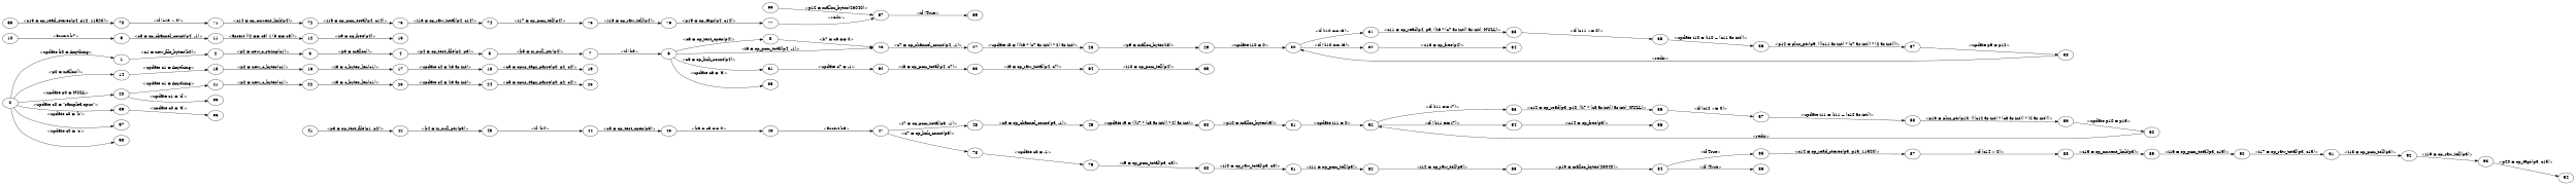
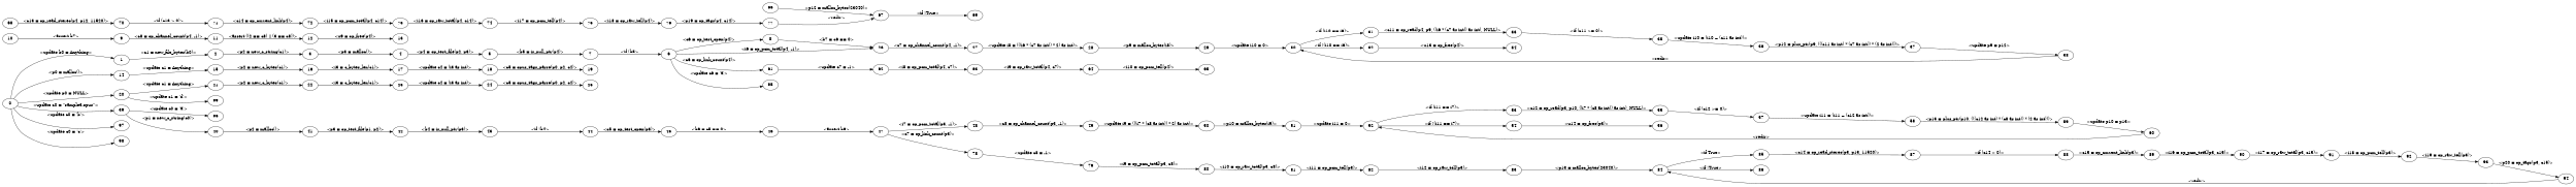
  digraph {
    rankdir=LR
    n1 [label=0]
    n2 [label=1]
    n3 [label=14]
    n4 [label=20]
    n5 [label=39]
    n6 [label=97]
    n7 [label=98]
    n8 [label=2]
    n9 [label=15]
    n10 [label=21]
    n11 [label=99]
    n12 [label=96]
+   n13 [label=40]
    n14 [label=3]
    n15 [label=4]
    n16 [label=5]
    n17 [label=7]
    n18 [label=6]
    n19 [label=8]
    n20 [label=26]
    n21 [label=61]
    n22 [label=95]
    n23 [label=27]
    n24 [label=62]
    n25 [label=10]
    n26 [label=9]
    n27 [label=11]
    n28 [label=12]
    n29 [label=13]
    n30 [label=16]
    n31 [label=17]
    n32 [label=18]
    n33 [label=19]
    n34 [label=22]
    n35 [label=23]
    n36 [label=24]
    n37 [label=25]
    n38 [label=28]
    n39 [label=29]
    n40 [label=30]
    n41 [label=31]
    n42 [label=32]
    n43 [label=33]
    n44 [label=34]
    n45 [label=35]
    n46 [label=36]
    n47 [label=37]
    n48 [label=38]
    n49 [label=41]
    n50 [label=42]
    n51 [label=43]
    n52 [label=44]
    n53 [label=45]
    n54 [label=46]
    n55 [label=47]
    n56 [label=48]
    n57 [label=78]
    n58 [label=49]
    n59 [label=79]
    n60 [label=50]
    n61 [label=51]
    n62 [label=52]
    n63 [label=53]
    n64 [label=54]
    n65 [label=55]
    n66 [label=56]
    n67 [label=57]
    n68 [label=58]
    n69 [label=59]
    n70 [label=60]
    n71 [label=63]
    n72 [label=64]
    n73 [label=65]
    n74 [label=66]
    n75 [label=67]
    n76 [label=69]
    n77 [label=68]
    n78 [label=70]
    n79 [label=71]
    n80 [label=72]
    n81 [label=73]
    n82 [label=74]
    n83 [label=75]
    n84 [label=76]
    n85 [label=77]
    n86 [label=80]
    n87 [label=81]
    n88 [label=82]
    n89 [label=83]
    n90 [label=84]
    n91 [label=85]
    n92 [label=86]
    n93 [label=87]
    n94 [label=88]
    n95 [label=89]
    n96 [label=90]
    n97 [label=91]
    n98 [label=92]
    n99 [label=93]
    n100 [label=94]
    n1 -> n2 [label="<update b0 = Anything>"]
    n1 -> n3 [label="<p0 = malloc()>"]
    n1 -> n4 [label="<update p0 = NULL>"]
    n1 -> n5 [label="<update c0 = \"sample3.opus\">"]
    n1 -> n6 [label="<update c0 = 'b'>"]
    n1 -> n7 [label="<update c0 = 'c'>"]
    n2 -> n8 [label="<c1 = new_file_bytes(b0)>"]
    n3 -> n9 [label="<update c1 = Anything>"]
    n4 -> n10 [label="<update c1 = Anything>"]
    n4 -> n11 [label="<update c1 = 'd'>"]
    n5 -> n12 [label="<update c0 = 'a'>"]
+   n5 -> n13 [label="<p1 = new_c_string(c0)>"]
    n8 -> n14 [label="<p2 = new_c_string(c1)>"]
    n9 -> n30 [label="<p2 = new_c_bytes(c1)>"]
    n10 -> n34 [label="<p2 = new_c_bytes(c1)>"]
+   n13 -> n49 [label="<p2 = malloc()>"]
    n14 -> n15 [label="<p3 = malloc()>"]
    n15 -> n16 [label="<p4 = op_test_file(p2, p3)>"]
    n16 -> n17 [label="<b5 = is_null_ptr(p4)>"]
    n17 -> n18 [label="<if !b5>"]
    n18 -> n19 [label="<c6 = op_test_open(p4)>"]
    n18 -> n20 [label="<i6 = op_pcm_total(p4, -1)>"]
    n18 -> n21 [label="<c6 = op_link_count(p4)>"]
    n18 -> n22 [label="<update c6 = 'a'>"]
    n19 -> n20 [label="<b7 = c6 == 0>"]
    n20 -> n23 [label="<c7 = op_channel_count(p4, -1)>"]
    n21 -> n24 [label="<update c7 = -1>"]
    n23 -> n38 [label="<update i8 = (((i6 * (c7 as int)) * 2) as int)>"]
    n24 -> n71 [label="<i8 = op_pcm_total(p4, c7)>"]
    n25 -> n26 [label="<assert b7>"]
    n26 -> n27 [label="<c8 = op_channel_count(p4, -1)>"]
    n27 -> n28 [label="<assert ((2 == c8) || (3 == c8))>"]
    n28 -> n29 [label="<u9 = op_free(p4)>"]
    n30 -> n31 [label="<i3 = c_bytes_len(c1)>"]
    n31 -> n32 [label="<update c4 = (i3 as int)>"]
    n32 -> n33 [label="<c5 = opus_tags_parse(p0, p2, c4)>"]
    n34 -> n35 [label="<i3 = c_bytes_len(c1)>"]
    n35 -> n36 [label="<update c4 = (i3 as int)>"]
    n36 -> n37 [label="<c5 = opus_tags_parse(p0, p2, c4)>"]
    n38 -> n39 [label="<p9 = malloc_bytes(i8)>"]
    n39 -> n40 [label="<update i10 = 0>"]
    n40 -> n41 [label="<if (i10 == i6)>"]
    n40 -> n42 [label="<if !(i10 == i6)>"]
    n41 -> n43 [label="<c11 = op_read(p4, p9, ((i6 * (c7 as int)) as int), NULL)>"]
    n42 -> n44 [label="<u13 = op_free(p4)>"]
    n43 -> n45 [label="<if (c11 >= 0)>"]
    n45 -> n46 [label="<update i10 = (i10 + (c11 as int))>"]
    n46 -> n47 [label="<p12 = plus_ptr(p9, (((c11 as int) * (c7 as int)) * (2 as int)))>"]
    n47 -> n48 [label="<update p9 = p12>"]
    n48 -> n40 [label="<redir>"]
    n49 -> n50 [label="<p3 = op_test_file(p1, p2)>"]
    n50 -> n51 [label="<b4 = is_null_ptr(p3)>"]
    n51 -> n52 [label="<if !b4>"]
    n52 -> n53 [label="<c5 = op_test_open(p3)>"]
    n53 -> n54 [label="<b6 = c5 == 0>"]
    n54 -> n55 [label="<assert b6>"]
    n55 -> n56 [label="<i7 = op_pcm_total(p3, -1)>"]
    n55 -> n57 [label="<c7 = op_link_count(p3)>"]
    n56 -> n58 [label="<c8 = op_channel_count(p3, -1)>"]
    n57 -> n59 [label="<update c8 = -1>"]
    n58 -> n60 [label="<update i9 = (((i7 * (c8 as int)) * 2) as int)>"]
    n59 -> n86 [label="<i9 = op_pcm_total(p3, c8)>"]
    n60 -> n61 [label="<p10 = malloc_bytes(i9)>"]
    n61 -> n62 [label="<update i11 = 0>"]
    n62 -> n63 [label="<if (i11 == i7)>"]
    n62 -> n64 [label="<if !(i11 == i7)>"]
    n63 -> n65 [label="<c12 = op_read(p3, p10, ((i7 * (c8 as int)) as int), NULL)>"]
    n64 -> n66 [label="<u14 = op_free(p3)>"]
    n65 -> n67 [label="<if (c12 >= 0)>"]
    n67 -> n68 [label="<update i11 = (i11 + (c12 as int))>"]
    n68 -> n69 [label="<p13 = plus_ptr(p10, (((c12 as int) * (c8 as int)) * (2 as int)))>"]
    n69 -> n70 [label="<update p10 = p13>"]
    n70 -> n62 [label="<redir>"]
    n71 -> n72 [label="<i9 = op_raw_total(p4, c7)>"]
    n72 -> n73 [label="<i10 = op_pcm_tell(p4)>"]
    n74 -> n75 [label="<p12 = malloc_bytes(23040)>"]
    n75 -> n76 [label="<if !True>"]
    n77 -> n78 [label="<c13 = op_read_stereo(p4, p12, 11520)>"]
    n78 -> n79 [label="<if (c13 > 0)>"]
    n79 -> n80 [label="<c14 = op_current_link(p4)>"]
    n80 -> n81 [label="<i15 = op_pcm_total(p4, c14)>"]
    n81 -> n82 [label="<i16 = op_raw_total(p4, c14)>"]
    n82 -> n83 [label="<i17 = op_pcm_tell(p4)>"]
    n83 -> n84 [label="<i18 = op_raw_tell(p4)>"]
    n84 -> n85 [label="<p19 = op_tags(p4, c14)>"]
    n85 -> n75 [label="<redir>"]
    n86 -> n87 [label="<i10 = op_raw_total(p3, c8)>"]
    n87 -> n88 [label="<i11 = op_pcm_tell(p3)>"]
    n88 -> n89 [label="<i12 = op_raw_tell(p3)>"]
    n89 -> n90 [label="<p13 = malloc_bytes(23040)>"]
    n90 -> n91 [label="<if True>"]
    n90 -> n92 [label="<if !True>"]
    n91 -> n93 [label="<c14 = op_read_stereo(p3, p13, 11520)>"]
    n93 -> n94 [label="<if (c14 > 0)>"]
    n94 -> n95 [label="<c15 = op_current_link(p3)>"]
    n95 -> n96 [label="<i16 = op_pcm_total(p3, c15)>"]
    n96 -> n97 [label="<i17 = op_raw_total(p3, c15)>"]
    n97 -> n98 [label="<i18 = op_pcm_tell(p3)>"]
    n98 -> n99 [label="<i19 = op_raw_tell(p3)>"]
    n99 -> n100 [label="<p20 = op_tags(p3, c15)>"]
+   n100 -> n90 [label="<redir>"]
  }
